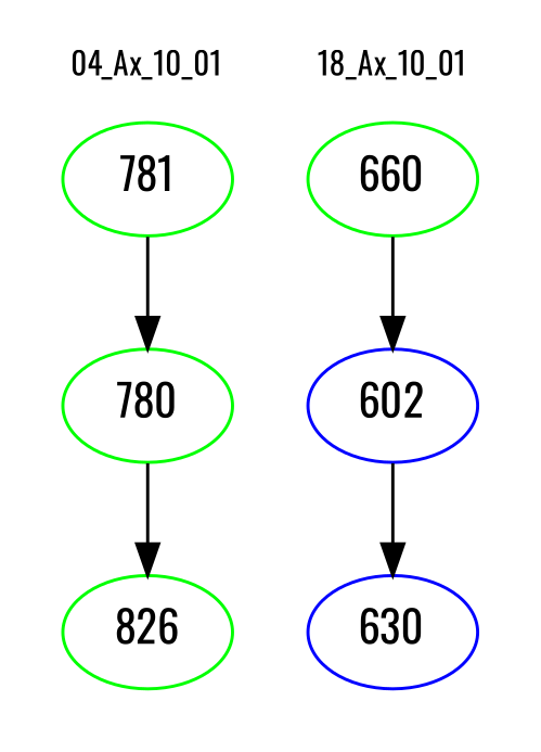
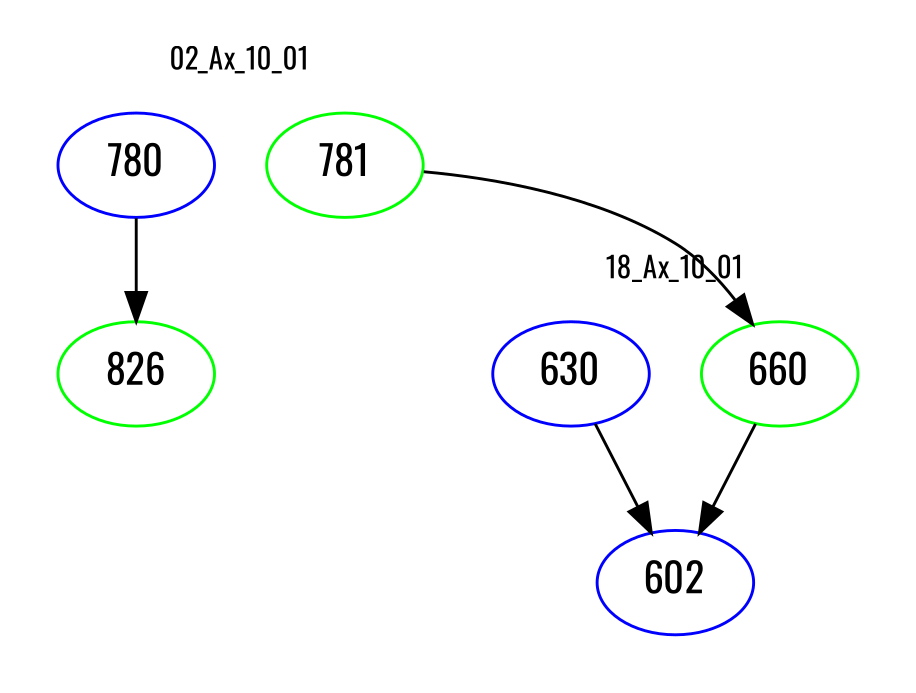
  digraph {
    fontname=Oswald
    node [color=green fontname=Oswald]
    edge [color=black fontname=Oswald]
    n1 [label=781]
-   n2 [label=780]
+   n2 [color=blue label=780]
    n3 [label=826]
    n4 [label=660]
    n5 [color=blue label=602]
    n6 [color=blue label=630]
    subgraph cluster_1 {
      color=white
      fontsize=10
-     label="04_Ax_10_01"
+     label="02_Ax_10_01"
      n1
      n2
      n3
    }
    subgraph cluster_2 {
      color=white
      fontsize=10
      label="18_Ax_10_01"
      n4
      n5
      n6
    }
-   n1 -> n2
+   n1 -> n4
    n2 -> n3
    n4 -> n5
-   n5 -> n6
+   n6 -> n5
  }
